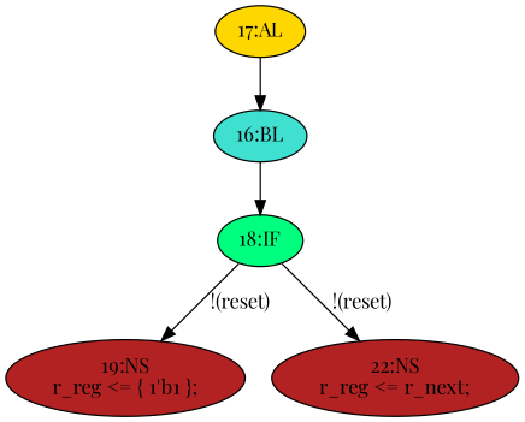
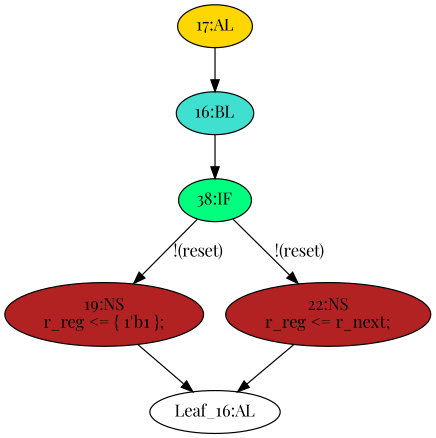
  strict digraph {
    fontname="Playfair Display"
    node [fontname="Playfair Display" fillcolor=firebrick statements="[]" style=filled typ=NonblockingSubstitution]
    edge [cond="[]" fontname="Playfair Display" lineno=None]
-   n2 [ast="<pyverilog.vparser.ast.IfStatement object at 0x7f2f7cb6dd50>" fillcolor=springgreen label="18:IF" typ=IfStatement]
+   n1 [def_var="['r_reg']" label="Leaf_16:AL" fillcolor="" statements="" style="" typ=""]
+   n2 [ast="<pyverilog.vparser.ast.IfStatement object at 0x7f2f7cb6dd50>" fillcolor=springgreen label="38:IF" typ=IfStatement]
    n3 [ast="<pyverilog.vparser.ast.NonblockingSubstitution object at 0x7f2f7cb40210>" label="19:NS\nr_reg <= { 1'b1 };" statements="[<pyverilog.vparser.ast.NonblockingSubstitution object at 0x7f2f7cb40210>]"]
    n4 [ast="<pyverilog.vparser.ast.NonblockingSubstitution object at 0x7f2f7cb40050>" label="22:NS\nr_reg <= r_next;" statements="[<pyverilog.vparser.ast.NonblockingSubstitution object at 0x7f2f7cb40050>]"]
    n5 [ast="<pyverilog.vparser.ast.Always object at 0x7f2f7cb40410>" clk_sens=True fillcolor=gold label="17:AL" sens="['clk', 'reset']" typ=Always use_var="['reset', 'r_next']"]
    n6 [ast="<pyverilog.vparser.ast.Block object at 0x7f2f7cb40590>" fillcolor=turquoise label="16:BL" typ=Block]
    n2 -> n3 [cond="['reset']" label="!(reset)" lineno=18]
    n2 -> n4 [cond="['reset']" label="!(reset)" lineno=18]
+   n3 -> n1
+   n4 -> n1
    n5 -> n6
    n6 -> n2
  }
